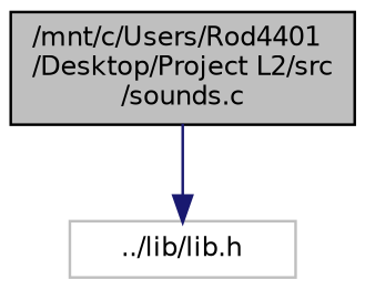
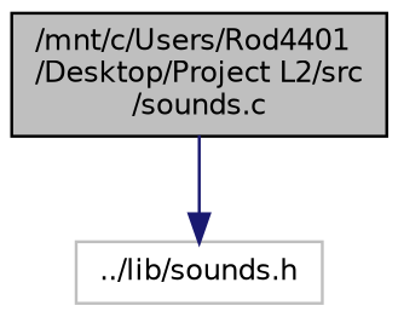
  digraph {
    node [fontname=Helvetica fontsize=10 shape=record style=filled]
    n1 [color=black fillcolor=grey75 fontcolor=black height=0.2 label="/mnt/c/Users/Rod4401\l/Desktop/Project L2/src\l/sounds.c" width=0.4]
-   n2 [color=grey75 fillcolor=white height=0.2 label="../lib/lib.h" width=0.4]
+   n2 [color=grey75 fillcolor=white height=0.2 label="../lib/sounds.h" width=0.4]
    n1 -> n2 [color=midnightblue fontname=Helvetica fontsize=10 labelfontname=Helvetica labelfontsize=10 style=solid]
  }
